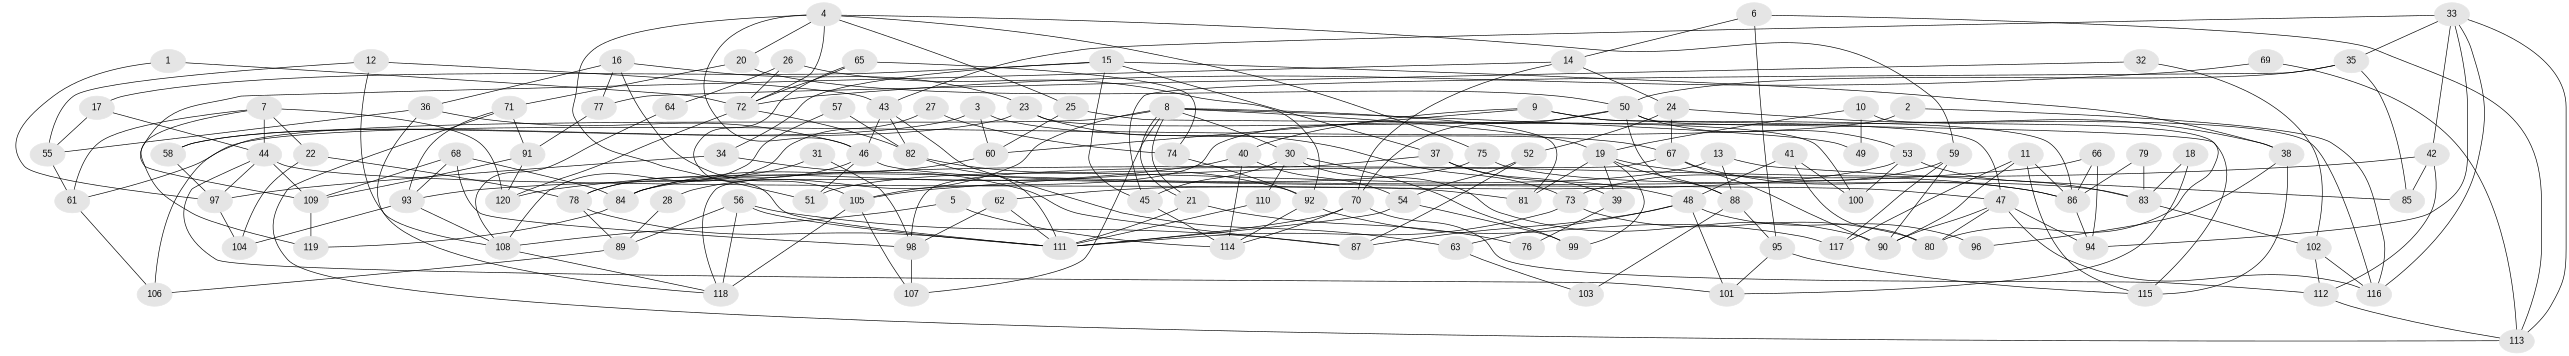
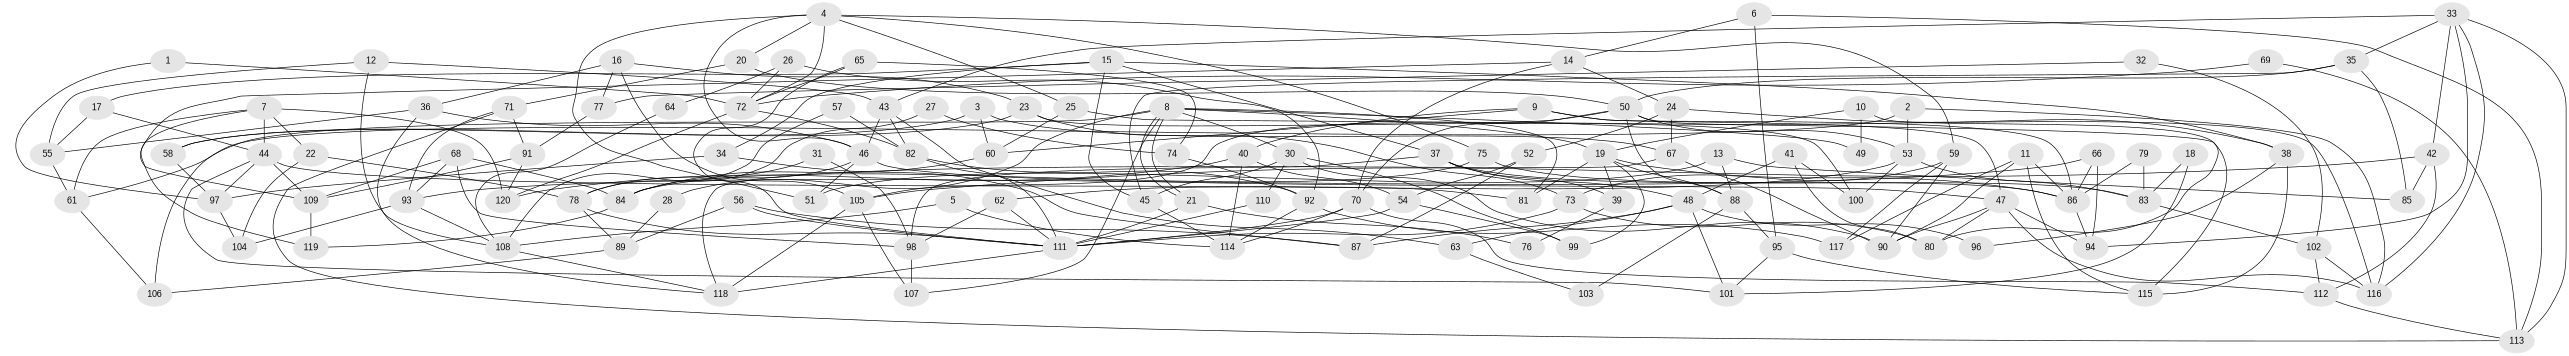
  graph {
    fontname="Liberation Sans"
    node [color=gray90 fontname="Liberation Sans" style=filled]
    edge [fontname="Liberation Sans"]
    1
    72
    97
    120
    82
    104
    2
    53
    61
    116
    83
    100
    62
    106
    3
    58
    60
    67
    84
    86
    90
    118
    4
    20
    25
    46
    51
    59
    75
    50
    71
    115
    47
    117
    73
    5
    108
    114
    6
    14
    95
    113
    24
    70
    109
    101
    7
    22
    44
    119
    78
    81
    8
    19
    21
    28
    30
    49
    107
    88
    39
    99
    76
    111
    89
    45
    110
    9
    40
    54
    80
    94
    10
    11
    12
    43
    55
    63
    13
    85
    103
    38
    52
    42
    105
    112
    15
    17
    34
    37
    87
    98
    48
    96
    16
    23
    36
    77
    91
    18
    102
    93
    26
    64
    92
    27
    74
    31
    32
    33
    35
    41
    56
    57
    65
    66
    68
    69
    79
    1 -- 72
    1 -- 97
    72 -- 120
    72 -- 82
    97 -- 104
    82 -- 111
    82 -- 92
+   2 -- 53
    2 -- 61
    2 -- 116
    53 -- 83
    53 -- 100
    53 -- 62
    61 -- 106
    83 -- 102
    62 -- 111
    62 -- 98
    3 -- 58
    3 -- 60
    3 -- 67
    58 -- 97
    60 -- 84
-   67 -- 86
+   37 -- 86
    67 -- 90
    67 -- 118
    84 -- 119
    86 -- 94
    4 -- 72
    4 -- 20
    4 -- 25
    4 -- 46
    4 -- 51
    4 -- 59
    4 -- 75
    20 -- 50
    20 -- 71
    25 -- 60
    25 -- 115
    46 -- 84
    46 -- 51
    46 -- 47
    59 -- 90
    59 -- 117
    59 -- 73
    75 -- 83
    75 -- 84
    50 -- 53
    50 -- 116
    50 -- 70
    50 -- 88
    50 -- 105
    71 -- 113
    71 -- 91
    71 -- 93
    47 -- 116
    47 -- 90
    47 -- 80
    47 -- 94
    73 -- 111
    73 -- 80
    5 -- 108
    5 -- 114
    108 -- 118
    6 -- 14
    6 -- 95
    6 -- 113
    14 -- 24
    14 -- 70
    14 -- 109
    95 -- 115
    95 -- 101
    24 -- 67
    24 -- 38
    24 -- 52
    70 -- 114
    70 -- 111
    70 -- 112
    109 -- 119
    7 -- 120
    7 -- 61
    7 -- 22
    7 -- 44
    7 -- 119
    22 -- 104
    22 -- 78
    44 -- 97
    44 -- 109
    44 -- 101
    44 -- 81
    78 -- 111
    78 -- 89
    8 -- 106
    8 -- 81
    8 -- 19
    8 -- 21
    8 -- 21
    8 -- 28
    8 -- 30
    8 -- 49
    8 -- 107
    19 -- 86
    19 -- 81
    19 -- 88
    19 -- 39
    19 -- 99
    21 -- 76
    21 -- 111
    28 -- 89
    30 -- 90
    30 -- 99
    30 -- 45
    30 -- 110
    88 -- 95
    88 -- 103
    39 -- 76
-   56 -- 118
+   111 -- 118
    89 -- 106
    45 -- 114
    110 -- 111
    9 -- 60
    9 -- 86
    9 -- 47
    9 -- 40
    40 -- 120
    40 -- 114
    40 -- 54
    54 -- 99
    54 -- 111
    10 -- 19
    10 -- 49
    10 -- 80
    11 -- 86
    11 -- 90
    11 -- 115
    11 -- 117
    12 -- 108
    12 -- 43
    12 -- 55
    43 -- 82
    43 -- 46
    43 -- 63
    55 -- 61
    63 -- 103
    13 -- 51
    13 -- 88
    13 -- 85
    38 -- 115
    38 -- 96
    52 -- 54
    52 -- 87
    42 -- 85
    42 -- 105
    42 -- 112
    105 -- 118
    105 -- 107
    112 -- 113
    15 -- 45
    15 -- 38
    15 -- 17
    15 -- 34
    15 -- 37
    17 -- 44
    17 -- 55
    34 -- 97
    34 -- 87
    37 -- 39
    37 -- 98
    37 -- 48
    98 -- 107
    48 -- 101
    48 -- 63
    48 -- 87
    48 -- 96
    16 -- 105
    16 -- 23
    16 -- 36
    16 -- 77
    23 -- 100
    23 -- 58
    23 -- 73
    36 -- 118
    36 -- 46
    36 -- 55
    77 -- 91
    91 -- 120
    91 -- 109
    18 -- 83
    18 -- 101
    102 -- 116
    102 -- 112
    93 -- 104
    93 -- 108
    26 -- 72
    26 -- 64
    26 -- 92
    64 -- 108
    92 -- 117
    92 -- 114
    27 -- 78
    27 -- 74
    74 -- 92
    31 -- 78
    31 -- 98
    32 -- 77
    32 -- 102
    33 -- 116
    33 -- 113
    33 -- 94
    33 -- 43
    33 -- 42
    33 -- 35
    35 -- 50
    35 -- 45
    35 -- 85
    41 -- 100
    41 -- 80
    41 -- 48
    56 -- 111
    56 -- 89
    56 -- 87
    57 -- 82
    57 -- 108
    65 -- 72
    65 -- 111
    65 -- 74
    66 -- 86
    66 -- 94
    66 -- 93
    68 -- 84
    68 -- 109
    68 -- 98
    68 -- 93
    69 -- 72
    69 -- 113
    79 -- 83
    79 -- 86
  }
